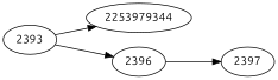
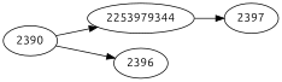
  strict digraph {
    fontname=Ubuntu
    rankdir=LR
    node [fontname=Ubuntu]
    edge [fontname=Ubuntu]
    2253979344
    2397
-   2393
+   2393 [label=2390]
    2396
-   2396 -> 2397
+   2253979344 -> 2397
    2393 -> 2253979344
    2393 -> 2396
  }
